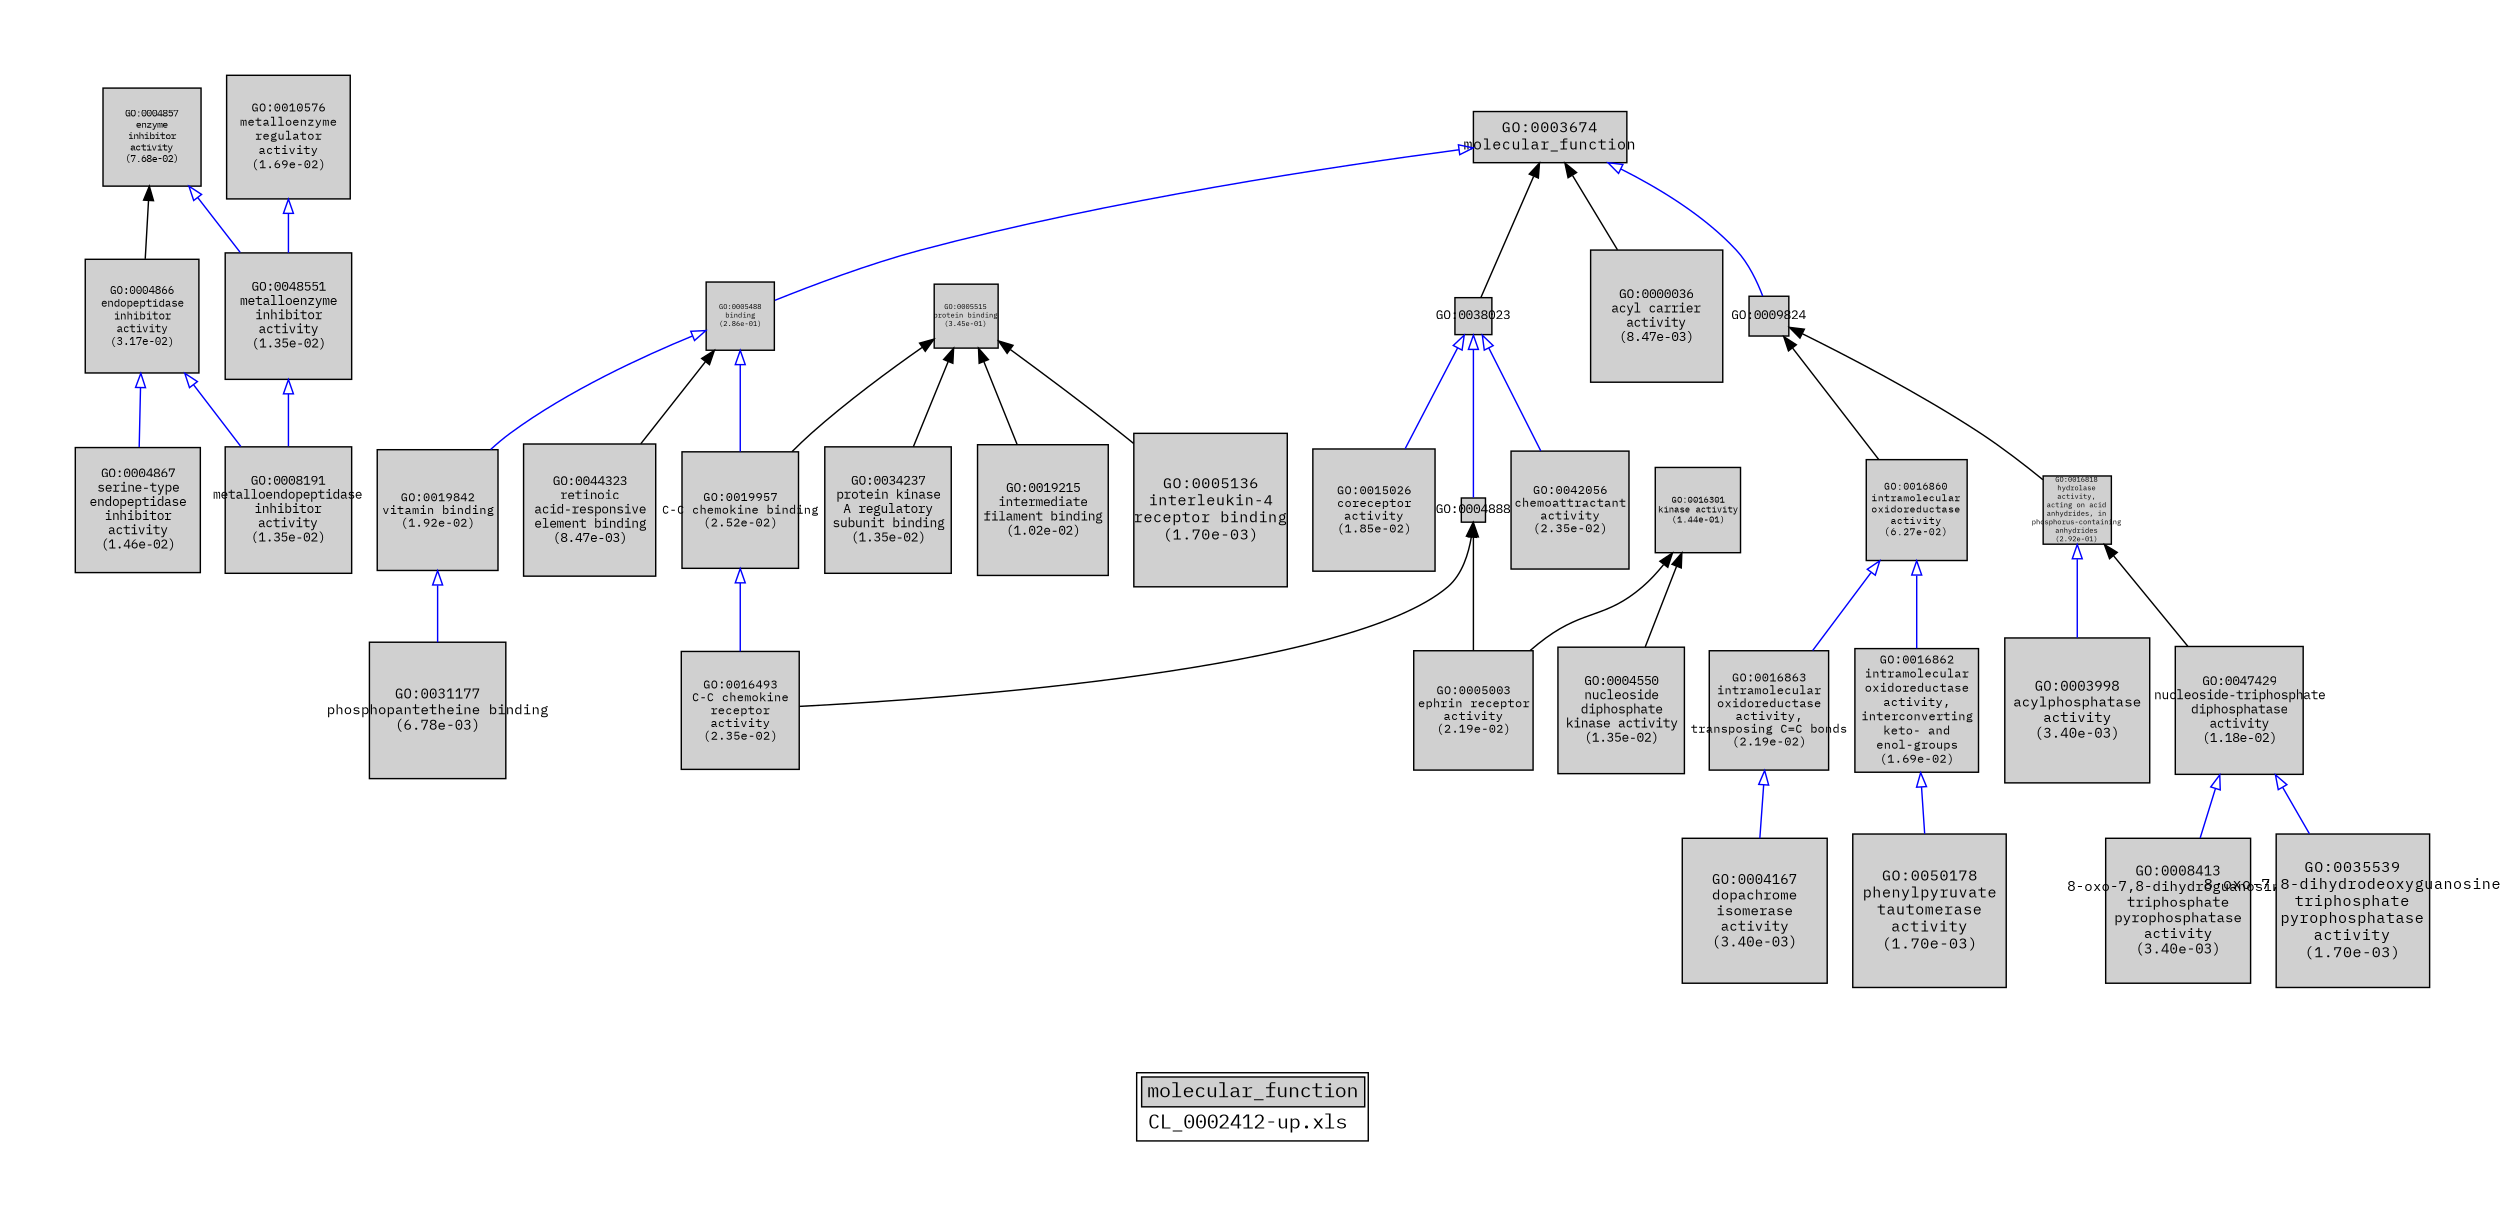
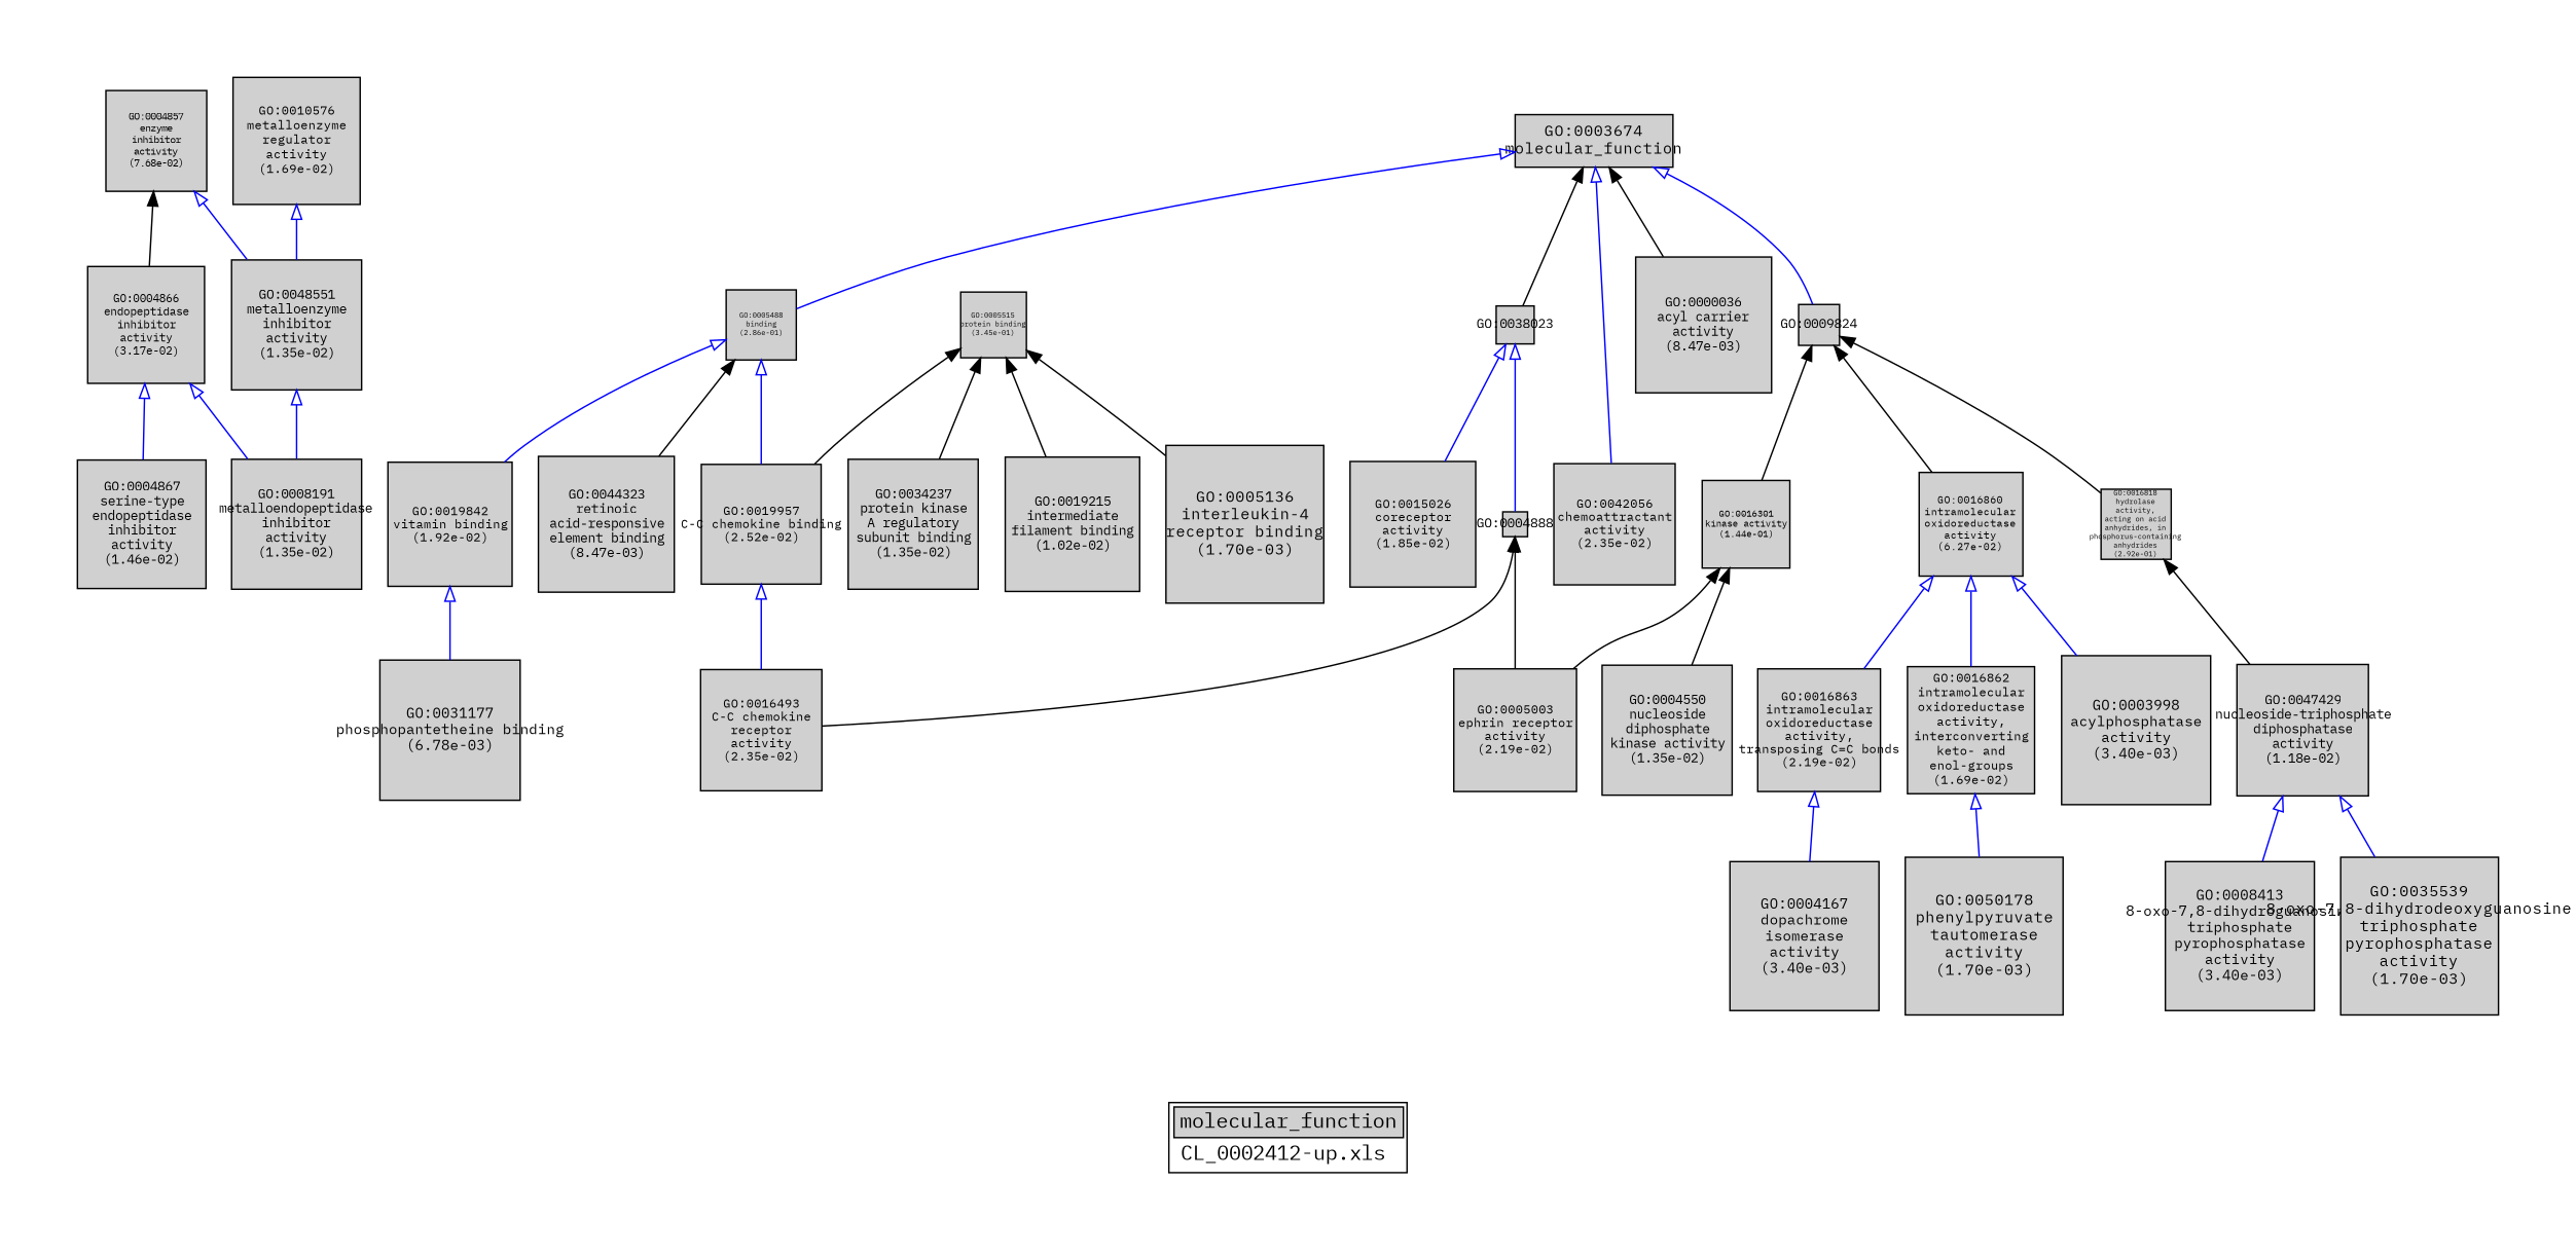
  digraph {
    bgcolor="#FFFFFF"
    fontname="IBM Plex Mono"
    label=<<TABLE COLOR="black" BGCOLOR="white"><TR><TD COLSPAN="2" BGCOLOR="#D0D0D0"><FONT COLOR="black">molecular_function</FONT></TD></TR><TR><TD BORDER="0">CL_0002412-up.xls</TD></TR></TABLE>>
    node [color=black fillcolor="#D0D0D0" fixedsize=true fontcolor=black fontname="IBM Plex Mono" fontsize=8.88155906832 shape=box style=filled]
    edge [dir=back fontname="IBM Plex Mono" weight=5.0 arrowtail=empty color=blue]
    n1 [fontsize=6.87300837717 height=0.954584496829 label=<<TABLE BORDER="0"><TR><TD>GO:0004857<BR/>enzyme<BR/>inhibitor<BR/>activity<BR/>(7.68e-02)</TD></TR></TABLE>> width=0.954584496829]
    n2 [fontsize=8.65152158154 height=1.20160021966 label=<<TABLE BORDER="0"><TR><TD>GO:0016862<BR/>intramolecular<BR/>oxidoreductase<BR/>activity,<BR/>interconverting<BR/>keto- and<BR/>enol-groups<BR/>(1.69e-02)</TD></TR></TABLE>> width=1.20160021966]
    n3 [fontsize=10.1997178533 height=1.41662747963 label=<<TABLE BORDER="0"><TR><TD>GO:0004167<BR/>dopachrome<BR/>isomerase<BR/>activity<BR/>(3.40e-03)</TD></TR></TABLE>> width=1.41662747963]
    n4 [fontsize=8.51451090605 height=1.18257095917 label=<<TABLE BORDER="0"><TR><TD>GO:0019842<BR/>vitamin binding<BR/>(1.92e-02)</TD></TR></TABLE>> width=1.18257095917]
    n5 [fontsize=10.1997178533 height=1.41662747963 label=<<TABLE BORDER="0"><TR><TD>GO:0008413<BR/>8-oxo-7,8-dihydroguanosine<BR/>triphosphate<BR/>pyrophosphatase<BR/>activity<BR/>(3.40e-03)</TD></TR></TABLE>> width=1.41662747963]
    n6 [height=1.2335498706 label=<<TABLE BORDER="0"><TR><TD>GO:0004550<BR/>nucleoside<BR/>diphosphate<BR/>kinase activity<BR/>(1.35e-02)</TD></TR></TABLE>> width=1.2335498706]
    n7 [fontsize=10.8 label=<<TABLE BORDER="0"><TR><TD>GO:0003674<BR/>molecular_function</TD></TR></TABLE>> width=1.5]
    n8 [fontsize=8.80214344283 height=1.22251992262 label=<<TABLE BORDER="0"><TR><TD>GO:0004867<BR/>serine-type<BR/>endopeptidase<BR/>inhibitor<BR/>activity<BR/>(1.46e-02)</TD></TR></TABLE>> width=1.22251992262]
    n9 [fontsize=8.65152158154 height=1.20160021966 label=<<TABLE BORDER="0"><TR><TD>GO:0010576<BR/>metalloenzyme<BR/>regulator<BR/>activity<BR/>(1.69e-02)</TD></TR></TABLE>> width=1.20160021966]
    n10 [fontsize=8.3735445168 height=1.162992294 label=<<TABLE BORDER="0"><TR><TD>GO:0005003<BR/>ephrin receptor<BR/>activity<BR/>(2.19e-02)</TD></TR></TABLE>> width=1.162992294]
    n11 [fontsize=5.0 height=0.619451426872 label=<<TABLE BORDER="0"><TR><TD>GO:0005515<BR/>protein binding<BR/>(3.45e-01)</TD></TR></TABLE>> width=0.619451426872]
    n12 [fontsize=8.55150711267 height=1.1877093212 label=<<TABLE BORDER="0"><TR><TD>GO:0015026<BR/>coreceptor<BR/>activity<BR/>(1.85e-02)</TD></TR></TABLE>> width=1.1877093212]
    n13 [fontsize=8.2934750985 height=1.15187154146 label=<<TABLE BORDER="0"><TR><TD>GO:0042056<BR/>chemoattractant<BR/>activity<BR/>(2.35e-02)</TD></TR></TABLE>> width=1.15187154146]
    "GO:0038023" [fontsize=9 height=0.35727780221 width=0.35727780221]
    n15 [fontsize=10.8 height=1.5 label=<<TABLE BORDER="0"><TR><TD>GO:0050178<BR/>phenylpyruvate<BR/>tautomerase<BR/>activity<BR/>(1.70e-03)</TD></TR></TABLE>> width=1.5]
    n16 [fontsize=7.13830572559 height=0.991431350776 label=<<TABLE BORDER="0"><TR><TD>GO:0016860<BR/>intramolecular<BR/>oxidoreductase<BR/>activity<BR/>(6.27e-02)</TD></TR></TABLE>> width=0.991431350776]
    "GO:0004888" [fontsize=9 height=0.236472729631 width=0.236472729631]
    n18 [fontsize=5.9857464771 height=0.831353677375 label=<<TABLE BORDER="0"><TR><TD>GO:0016301<BR/>kinase activity<BR/>(1.44e-01)</TD></TR></TABLE>> width=0.831353677375]
    n19 [fontsize=9 height=0.390419665601 label="GO:0009824" width=0.390419665601]
    n20 [height=1.2335498706 label=<<TABLE BORDER="0"><TR><TD>GO:0008191<BR/>metalloendopeptidase<BR/>inhibitor<BR/>activity<BR/>(1.35e-02)</TD></TR></TABLE>> width=1.2335498706]
    n21 [fontsize=8.2934750985 height=1.15187154146 label=<<TABLE BORDER="0"><TR><TD>GO:0016493<BR/>C-C chemokine<BR/>receptor<BR/>activity<BR/>(2.35e-02)</TD></TR></TABLE>> width=1.15187154146]
    n22 [fontsize=8.218293099 height=1.14142959708 label=<<TABLE BORDER="0"><TR><TD>GO:0019957<BR/>C-C chemokine binding<BR/>(2.52e-02)</TD></TR></TABLE>> width=1.14142959708]
    n23 [fontsize=7.96079736963 height=1.10566630134 label=<<TABLE BORDER="0"><TR><TD>GO:0004866<BR/>endopeptidase<BR/>inhibitor<BR/>activity<BR/>(3.17e-02)</TD></TR></TABLE>> width=1.10566630134]
    n24 [height=1.2335498706 label=<<TABLE BORDER="0"><TR><TD>GO:0048551<BR/>metalloenzyme<BR/>inhibitor<BR/>activity<BR/>(1.35e-02)</TD></TR></TABLE>> width=1.2335498706]
    n25 [fontsize=10.1997178533 height=1.41662747963 label=<<TABLE BORDER="0"><TR><TD>GO:0003998<BR/>acylphosphatase<BR/>activity<BR/>(3.40e-03)</TD></TR></TABLE>> width=1.41662747963]
    n26 [fontsize=5.0 height=0.670596516934 label=<<TABLE BORDER="0"><TR><TD>GO:0005488<BR/>binding<BR/>(2.86e-01)</TD></TR></TABLE>> width=0.670596516934]
    n27 [height=1.2335498706 label=<<TABLE BORDER="0"><TR><TD>GO:0034237<BR/>protein kinase<BR/>A regulatory<BR/>subunit binding<BR/>(1.35e-02)</TD></TR></TABLE>> width=1.2335498706]
    n28 [fontsize=8.3735445168 height=1.162992294 label=<<TABLE BORDER="0"><TR><TD>GO:0016863<BR/>intramolecular<BR/>oxidoreductase<BR/>activity,<BR/>transposing C=C bonds<BR/>(2.19e-02)</TD></TR></TABLE>> width=1.162992294]
    n29 [fontsize=5.0 height=0.665146464295 label=<<TABLE BORDER="0"><TR><TD>GO:0016818<BR/>hydrolase<BR/>activity,<BR/>acting on acid<BR/>anhydrides, in<BR/>phosphorus-containing<BR/>anhydrides<BR/>(2.92e-01)</TD></TR></TABLE>> width=0.665146464295]
    n30 [fontsize=9.01657104178 height=1.25230153358 label=<<TABLE BORDER="0"><TR><TD>GO:0047429<BR/>nucleoside-triphosphate<BR/>diphosphatase<BR/>activity<BR/>(1.18e-02)</TD></TR></TABLE>> width=1.25230153358]
    n31 [fontsize=10.8 height=1.5 label=<<TABLE BORDER="0"><TR><TD>GO:0035539<BR/>8-oxo-7,8-dihydrodeoxyguanosine<BR/>triphosphate<BR/>pyrophosphatase<BR/>activity<BR/>(1.70e-03)</TD></TR></TABLE>> width=1.5]
    n32 [fontsize=9.17008405385 height=1.27362278526 label=<<TABLE BORDER="0"><TR><TD>GO:0019215<BR/>intermediate<BR/>filament binding<BR/>(1.02e-02)</TD></TR></TABLE>> width=1.27362278526]
    n33 [fontsize=9.34854283535 height=1.29840872713 label=<<TABLE BORDER="0"><TR><TD>GO:0044323<BR/>retinoic<BR/>acid-responsive<BR/>element binding<BR/>(8.47e-03)</TD></TR></TABLE>> width=1.29840872713]
    n34 [fontsize=9.34854283535 height=1.29840872713 label=<<TABLE BORDER="0"><TR><TD>GO:0000036<BR/>acyl carrier<BR/>activity<BR/>(8.47e-03)</TD></TR></TABLE>> width=1.29840872713]
    n35 [fontsize=10.8 height=1.5 label=<<TABLE BORDER="0"><TR><TD>GO:0005136<BR/>interleukin-4<BR/>receptor binding<BR/>(1.70e-03)</TD></TR></TABLE>> width=1.5]
    n36 [fontsize=9.56260089214 height=1.3281390128 label=<<TABLE BORDER="0"><TR><TD>GO:0031177<BR/>phosphopantetheine binding<BR/>(6.78e-03)</TD></TR></TABLE>> width=1.3281390128]
    subgraph sub_1 {
      n1
      n2
      n3
      n4
      n5
      n6
      n7
      n8
      n9
      n10
      n11
      n12
      n13
      "GO:0038023"
      n15
      n16
      "GO:0004888"
      n18
      n19
      n20
      n21
      n22
      n23
      n24
      n25
      n26
      n27
      n28
      n29
      n30
      n31
      n32
      n33
      n34
      n35
      n36
    }
    subgraph sub_2 {
      n6
      n10
      n18
      n27
      n32
      n33
      n34
      n35
      subgraph sub_3 {
        subgraph sub_4 {
        }
        subgraph sub_5 {
        }
      }
      subgraph sub_6 {
      }
      subgraph sub_7 {
        n1
        n2
        n3
        n4
        n5
        n7
        n8
        n9
        n11
        n12
        n13
        "GO:0038023"
        n15
        n16
        "GO:0004888"
        n19
        n20
        n21
        n22
        n23
        n24
        n25
        n26
        n28
        n29
        n30
        n31
        n36
      }
    }
    n1 -> n23 [weight=1 arrowtail="" color=""]
    n1 -> n24
    n2 -> n15
    n4 -> n36
-   "GO:0038023" -> n13
+   n7 -> n13
    n7 -> "GO:0038023" [weight=1 arrowtail="" color=""]
    n7 -> n19
    n7 -> n26
    n7 -> n34 [weight=1 arrowtail="" color=""]
    n9 -> n24
    n11 -> n22 [weight=1 arrowtail="" color=""]
    n11 -> n27 [weight=1 arrowtail="" color=""]
    n11 -> n32 [weight=1 arrowtail="" color=""]
    n11 -> n35 [weight=1 arrowtail="" color=""]
    "GO:0038023" -> n12
    "GO:0038023" -> "GO:0004888"
    n16 -> n2
    n16 -> n28
    "GO:0004888" -> n10 [weight=1 arrowtail="" color=""]
    "GO:0004888" -> n21 [weight=1 arrowtail="" color=""]
    n18 -> n6 [weight=1 arrowtail="" color=""]
    n18 -> n10 [weight=1 arrowtail="" color=""]
    n19 -> n16 [weight=1 arrowtail="" color=""]
+   n19 -> n18 [weight=1 arrowtail="" color=""]
    n19 -> n29 [weight=1 arrowtail="" color=""]
    n22 -> n21
    n23 -> n8
    n23 -> n20
    n24 -> n20
    n26 -> n4
    n26 -> n22
    n26 -> n33 [weight=1 arrowtail="" color=""]
    n28 -> n3
-   n29 -> n25
+   n16 -> n25
    n29 -> n30 [weight=1 arrowtail="" color=""]
    n30 -> n5
    n30 -> n31
  }
